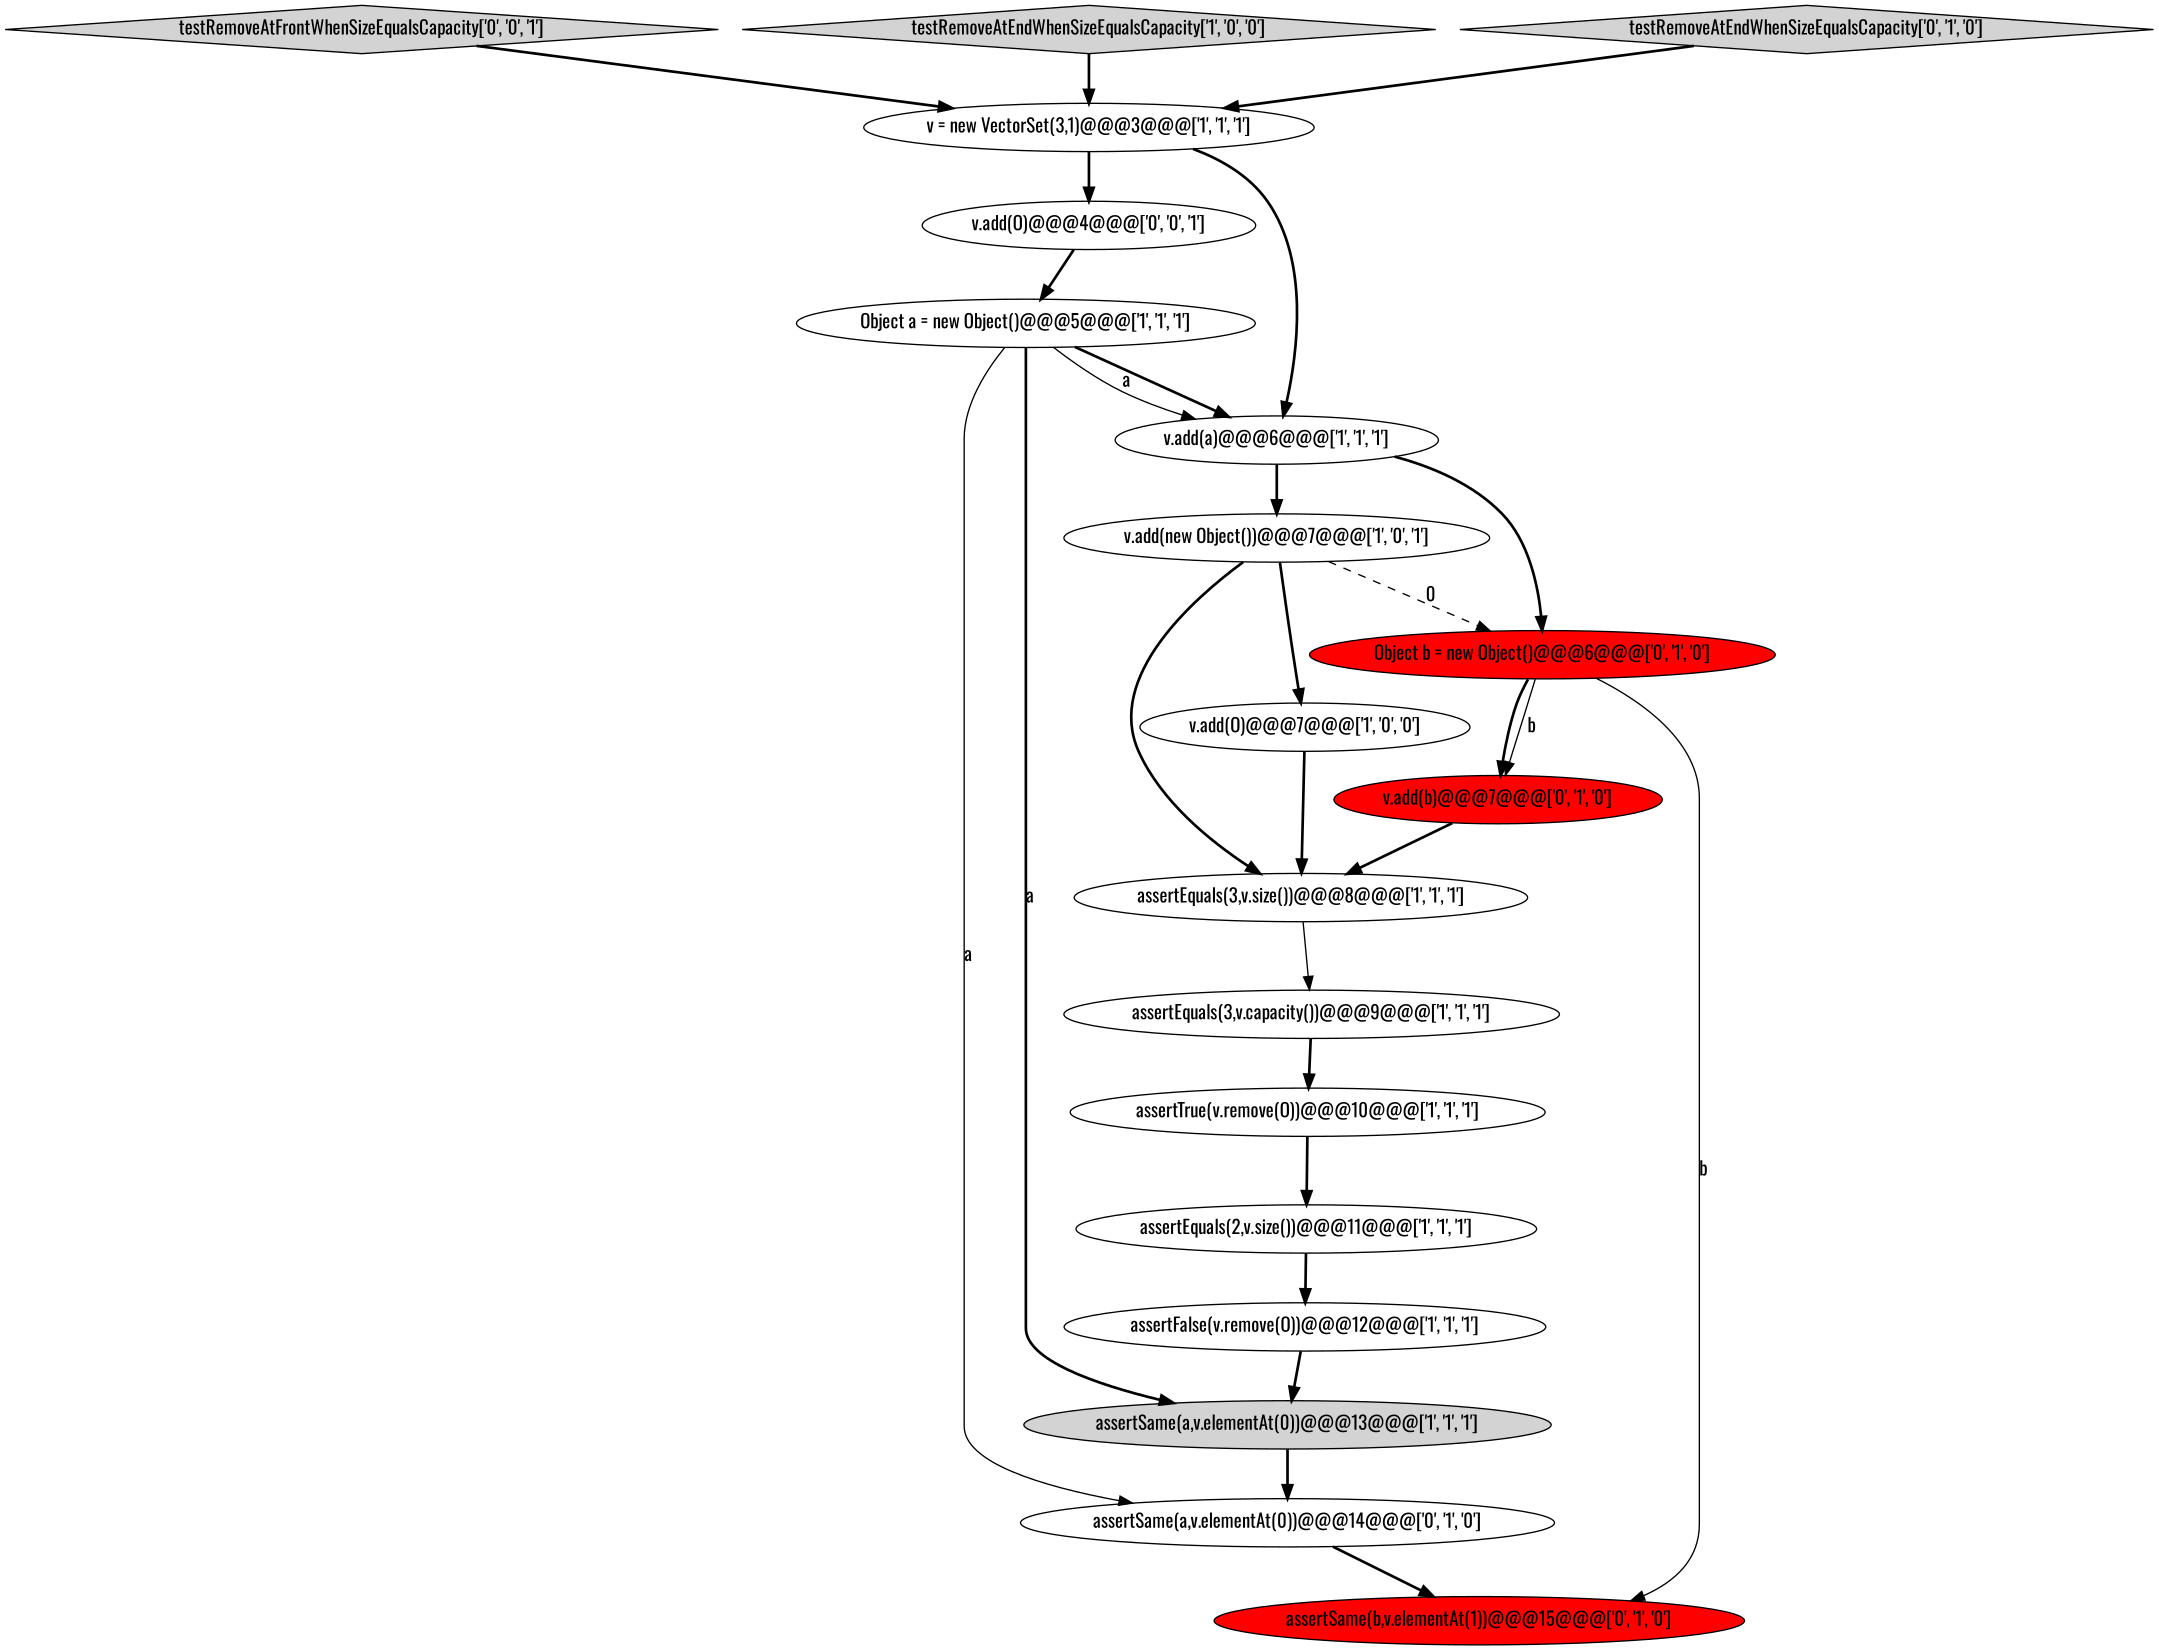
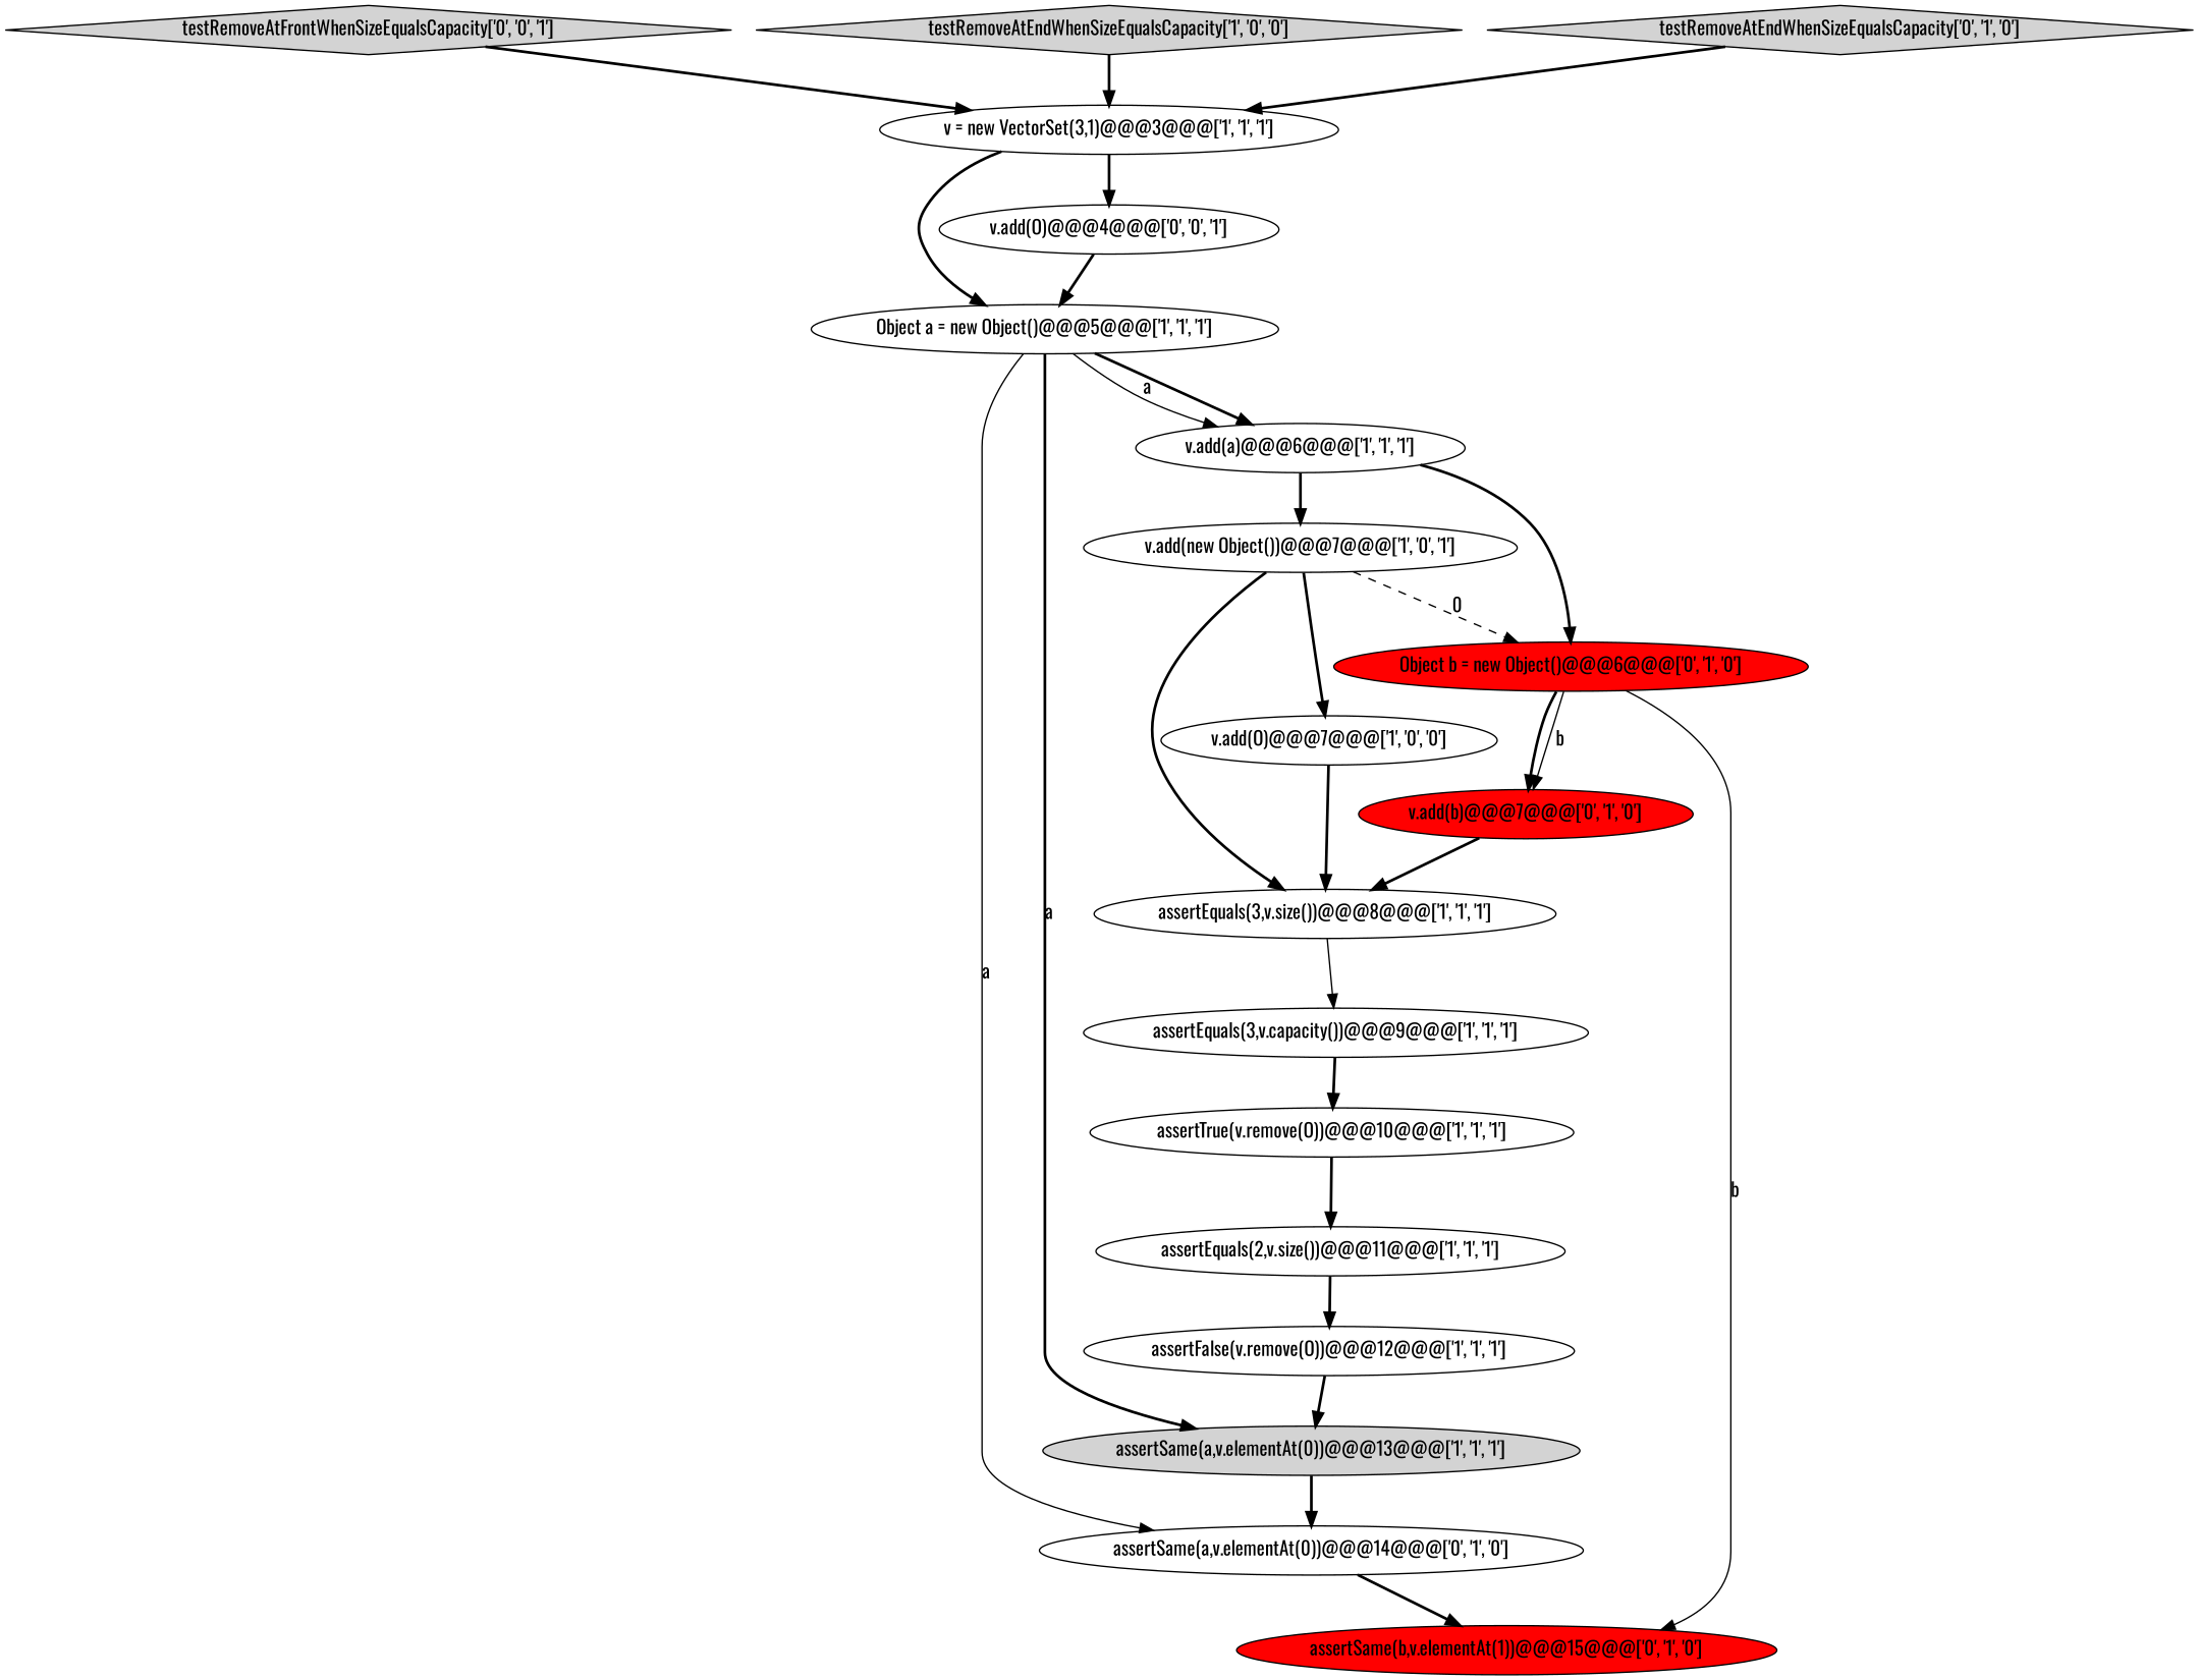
  digraph {
    fontname=Oswald
    node [fillcolor=white fontname=Oswald shape=ellipse style=filled]
    edge [fontname=Oswald style=bold]
    n1 [fillcolor=lightgray label="testRemoveAtFrontWhenSizeEqualsCapacity['0', '0', '1']" shape=diamond]
    n2 [label="v = new VectorSet(3,1)@@@3@@@['1', '1', '1']"]
    n3 [label="v.add(O)@@@4@@@['0', '0', '1']"]
    n4 [label="Object a = new Object()@@@5@@@['1', '1', '1']"]
    n5 [label="assertEquals(3,v.size())@@@8@@@['1', '1', '1']"]
    n6 [label="assertEquals(3,v.capacity())@@@9@@@['1', '1', '1']"]
    n7 [label="assertTrue(v.remove(O))@@@10@@@['1', '1', '1']"]
    n8 [fillcolor=lightgray label="testRemoveAtEndWhenSizeEqualsCapacity['1', '0', '0']" shape=diamond]
    n9 [label="v.add(new Object())@@@7@@@['1', '0', '1']"]
    n10 [label="v.add(O)@@@7@@@['1', '0', '0']"]
    n11 [fillcolor=red label="Object b = new Object()@@@6@@@['0', '1', '0']"]
    n12 [fillcolor=red label="assertSame(b,v.elementAt(1))@@@15@@@['0', '1', '0']"]
    n13 [fillcolor=red label="v.add(b)@@@7@@@['0', '1', '0']"]
    n14 [label="v.add(a)@@@6@@@['1', '1', '1']"]
    n15 [fillcolor=lightgray label="assertSame(a,v.elementAt(0))@@@13@@@['1', '1', '1']"]
    n16 [label="assertSame(a,v.elementAt(0))@@@14@@@['0', '1', '0']"]
    n17 [label="assertEquals(2,v.size())@@@11@@@['1', '1', '1']"]
    n18 [label="assertFalse(v.remove(O))@@@12@@@['1', '1', '1']"]
    n19 [fillcolor=lightgray label="testRemoveAtEndWhenSizeEqualsCapacity['0', '1', '0']" shape=diamond]
    n1 -> n2
    n2 -> n3
-   n2 -> n14
+   n2 -> n4
    n3 -> n4
    n4 -> n14
    n4 -> n14 [label=a style=solid]
    n4 -> n15 [label=a]
    n4 -> n16 [label=a style=solid]
    n5 -> n6 [style=solid]
    n6 -> n7
    n7 -> n17
    n8 -> n2
    n9 -> n5
    n9 -> n10
    n9 -> n11 [label=0 style=dashed]
    n10 -> n5
    n11 -> n12 [label=b style=solid]
    n11 -> n13 [label=b style=solid]
    n11 -> n13
    n13 -> n5
    n14 -> n9
    n14 -> n11
    n15 -> n16
    n16 -> n12
    n17 -> n18
    n18 -> n15
    n19 -> n2
  }
